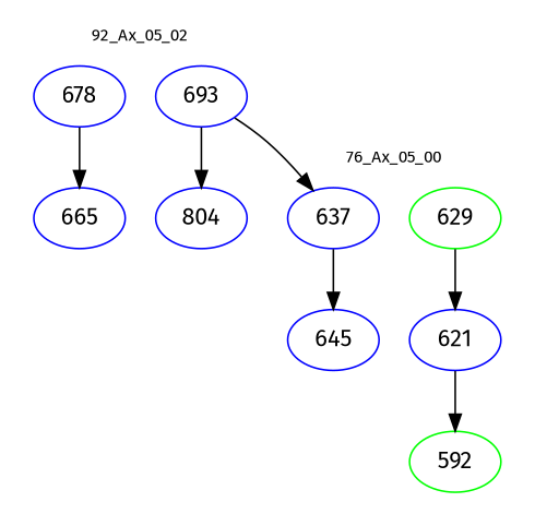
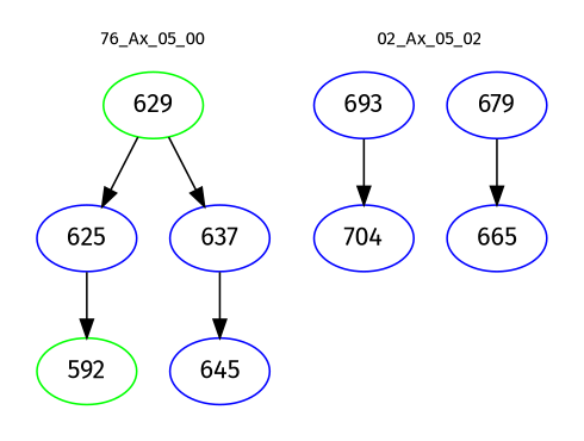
  digraph {
    fontname="Fira Sans"
    node [color=blue fontname="Fira Sans"]
    edge [color=black fontname="Fira Sans"]
    n1 [color=green label=629]
-   n2 [label=621]
+   n2 [label=625]
    n3 [label=637]
    n4 [color=green label=592]
    n5 [label=645]
-   n6 [label=678]
+   n6 [label=679]
    n7 [label=665]
    n8 [label=693]
-   n9 [label=804]
+   n9 [label=704]
    subgraph cluster_1 {
      color=white
      fontsize=10
      label="76_Ax_05_00"
      n1
      n2
      n3
      n4
      n5
    }
    subgraph cluster_2 {
      color=white
      fontsize=10
-     label="92_Ax_05_02"
+     label="02_Ax_05_02"
      n6
      n7
      n8
      n9
    }
    n1 -> n2
-   n8 -> n3
+   n1 -> n3
    n2 -> n4
    n3 -> n5
    n6 -> n7
    n8 -> n9
  }
